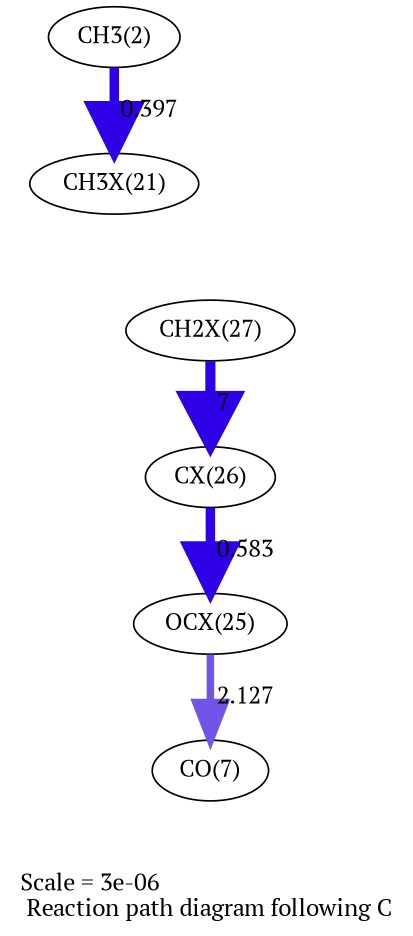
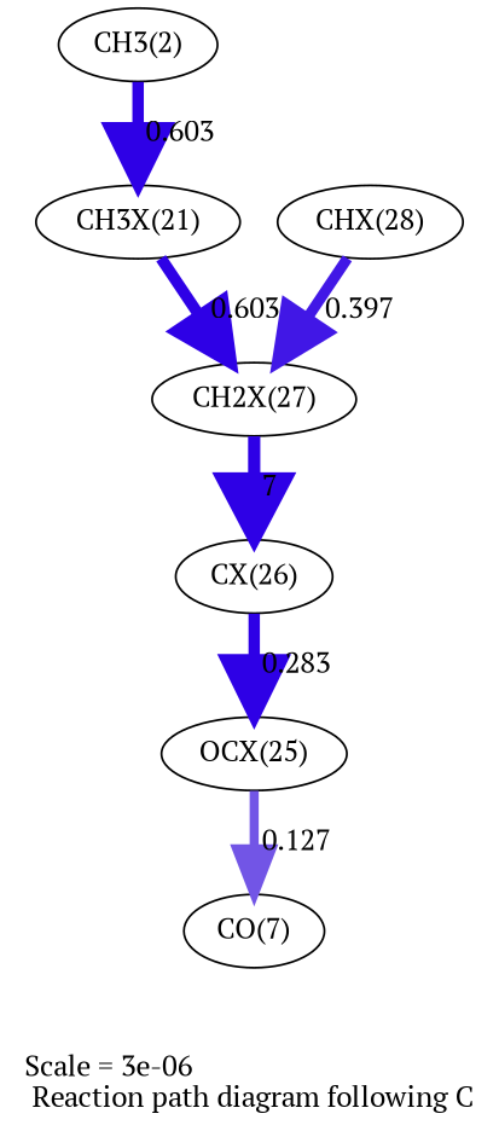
  digraph {
    fontname="PT Serif"
    label="Scale = 3e-06\l Reaction path diagram following C"
    node [fontname="PT Serif"]
    edge [arrowsize=2.81 color="0.7, 1.1, 0.9" fontname="PT Serif" penwidth=5.62]
    n1 [label="CH3(2)"]
    n2 [label="CH3X(21)"]
    n3 [label="CH2X(27)"]
    n4 [label="CX(26)"]
    n5 [label="OCX(25)"]
+   n6 [label="CHX(28)"]
    n7 [label="CO(7)"]
-   n1 -> n2 [label=" 0.397"]
+   n1 -> n2 [label=" 0.603"]
+   n2 -> n3 [label=" 0.603"]
    n3 -> n4 [arrowsize=3 color="0.7, 1.5, 0.9" label=" 7" penwidth=6]
-   n4 -> n5 [arrowsize=2.8 color="0.7, 1.08, 0.9" label=" 0.583" penwidth=5.59]
-   n5 -> n7 [arrowsize=2.22 color="0.7, 0.627, 0.9" label=" 2.127" penwidth=4.44]
+   n4 -> n5 [arrowsize=2.8 color="0.7, 1.08, 0.9" label=" 0.283" penwidth=5.59]
+   n5 -> n7 [arrowsize=2.22 color="0.7, 0.627, 0.9" label=" 0.127" penwidth=4.44]
+   n6 -> n3 [arrowsize=2.65 color="0.7, 0.897, 0.9" label=" 0.397" penwidth=5.3]
  }
